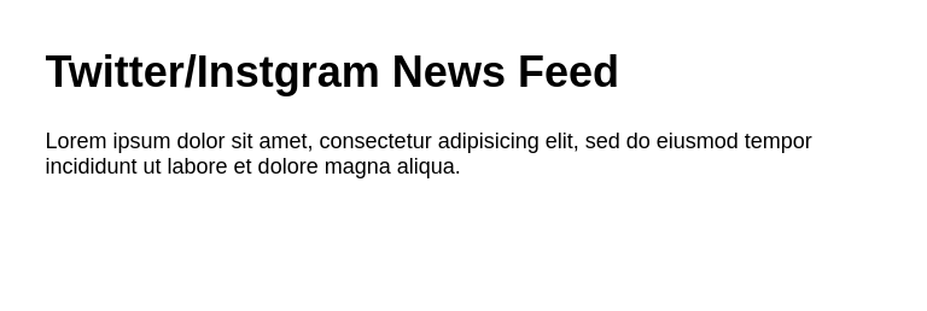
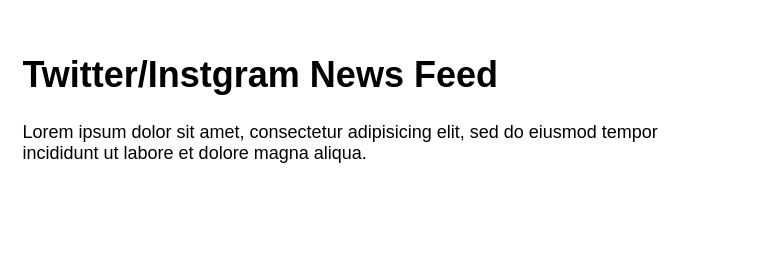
  <mxCell id="0" />
  <mxCell id="1" parent="0" />
- <mxCell id="2" value="&lt;h1&gt;Twitter/Instgram News Feed&lt;/h1&gt;&lt;p&gt;Lorem ipsum dolor sit amet, consectetur adipisicing elit, sed do eiusmod tempor incididunt ut labore et dolore magna aliqua.&lt;/p&gt;" style="text;html=1;strokeColor=none;fillColor=none;spacing=5;spacingTop=-20;whiteSpace=wrap;overflow=hidden;rounded=0;" vertex="1" parent="1"><mxGeometry width="470" height="130" as="geometry" x="20" y="20" /></mxCell>
+ <mxCell id="2" value="&lt;h1&gt;Twitter/Instgram News Feed&lt;/h1&gt;&lt;p&gt;Lorem ipsum dolor sit amet, consectetur adipisicing elit, sed do eiusmod tempor incididunt ut labore et dolore magna aliqua.&lt;/p&gt;" style="text;html=1;strokeColor=none;fillColor=none;spacing=5;spacingTop=-20;whiteSpace=wrap;overflow=hidden;rounded=0;" vertex="1" parent="1"><mxGeometry x="10" y="30" width="470" height="130" as="geometry" /></mxCell>
